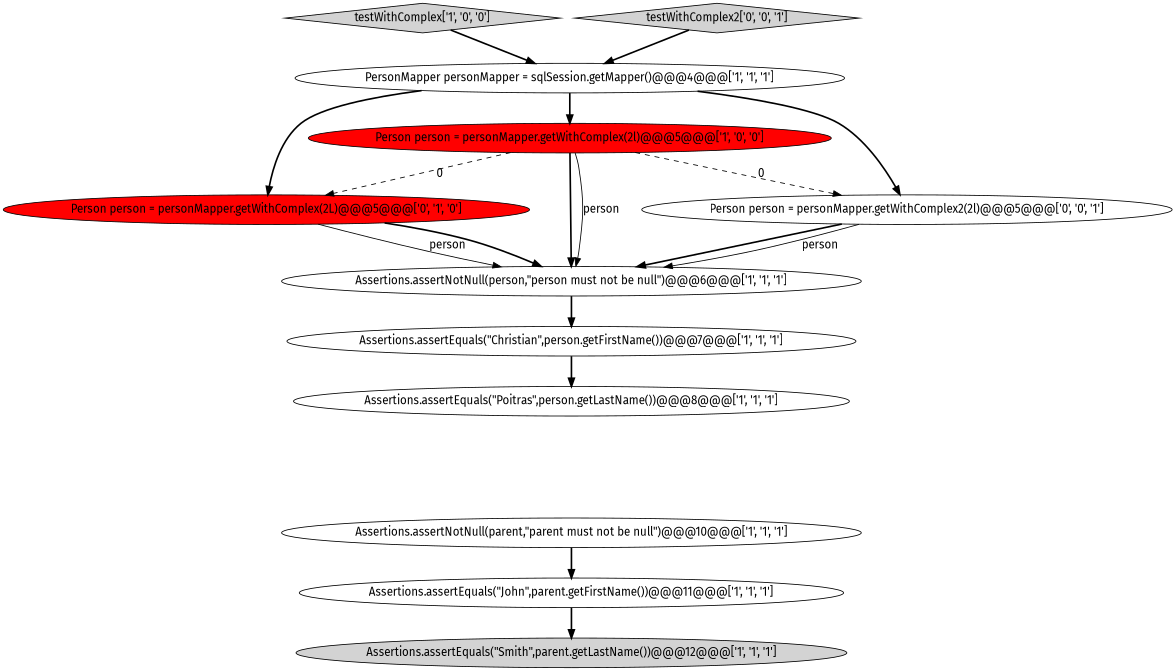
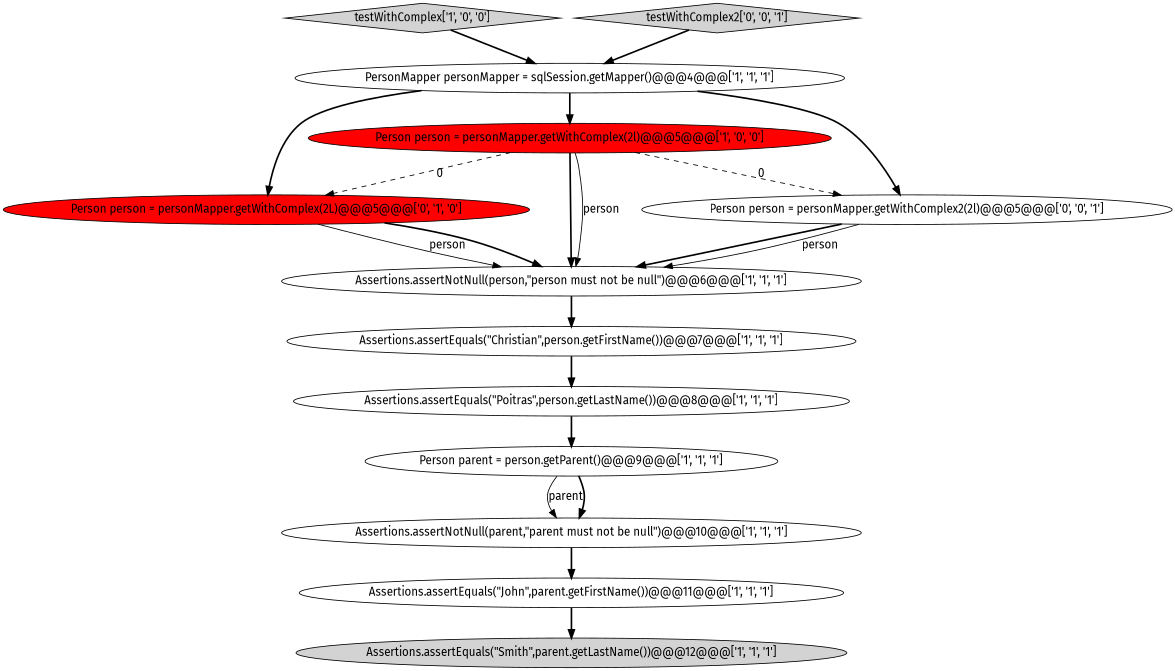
  digraph {
    fontname="Fira Sans"
    node [fillcolor=white fontname="Fira Sans" shape=ellipse style=filled]
    edge [fontname="Fira Sans" style=bold]
    n1 [label="Assertions.assertNotNull(person,\"person must not be null\")@@@6@@@['1', '1', '1']"]
    n2 [label="Assertions.assertEquals(\"Christian\",person.getFirstName())@@@7@@@['1', '1', '1']"]
    n3 [label="Assertions.assertEquals(\"Poitras\",person.getLastName())@@@8@@@['1', '1', '1']"]
+   n4 [label="Person parent = person.getParent()@@@9@@@['1', '1', '1']"]
    n5 [fillcolor=red label="Person person = personMapper.getWithComplex(2L)@@@5@@@['0', '1', '0']"]
    n6 [fillcolor=red label="Person person = personMapper.getWithComplex(2l)@@@5@@@['1', '0', '0']"]
    n7 [label="Person person = personMapper.getWithComplex2(2l)@@@5@@@['0', '0', '1']"]
    n8 [fillcolor=lightgray label="Assertions.assertEquals(\"Smith\",parent.getLastName())@@@12@@@['1', '1', '1']"]
    n9 [label="Assertions.assertNotNull(parent,\"parent must not be null\")@@@10@@@['1', '1', '1']"]
    n10 [label="Assertions.assertEquals(\"John\",parent.getFirstName())@@@11@@@['1', '1', '1']"]
    n11 [label="PersonMapper personMapper = sqlSession.getMapper()@@@4@@@['1', '1', '1']"]
    n12 [fillcolor=lightgray label="testWithComplex['1', '0', '0']" shape=diamond]
    n13 [fillcolor=lightgray label="testWithComplex2['0', '0', '1']" shape=diamond]
    n1 -> n2
    n2 -> n3
+   n3 -> n4
+   n4 -> n9 [label=parent style=solid]
+   n4 -> n9
    n5 -> n1 [label=person style=solid]
    n5 -> n1
    n6 -> n1
    n6 -> n1 [label=person style=solid]
    n6 -> n5 [label=0 style=dashed]
    n6 -> n7 [label=0 style=dashed]
    n7 -> n1
    n7 -> n1 [label=person style=solid]
    n9 -> n10
    n10 -> n8
    n11 -> n5
    n11 -> n6
    n11 -> n7
    n12 -> n11
    n13 -> n11
  }
